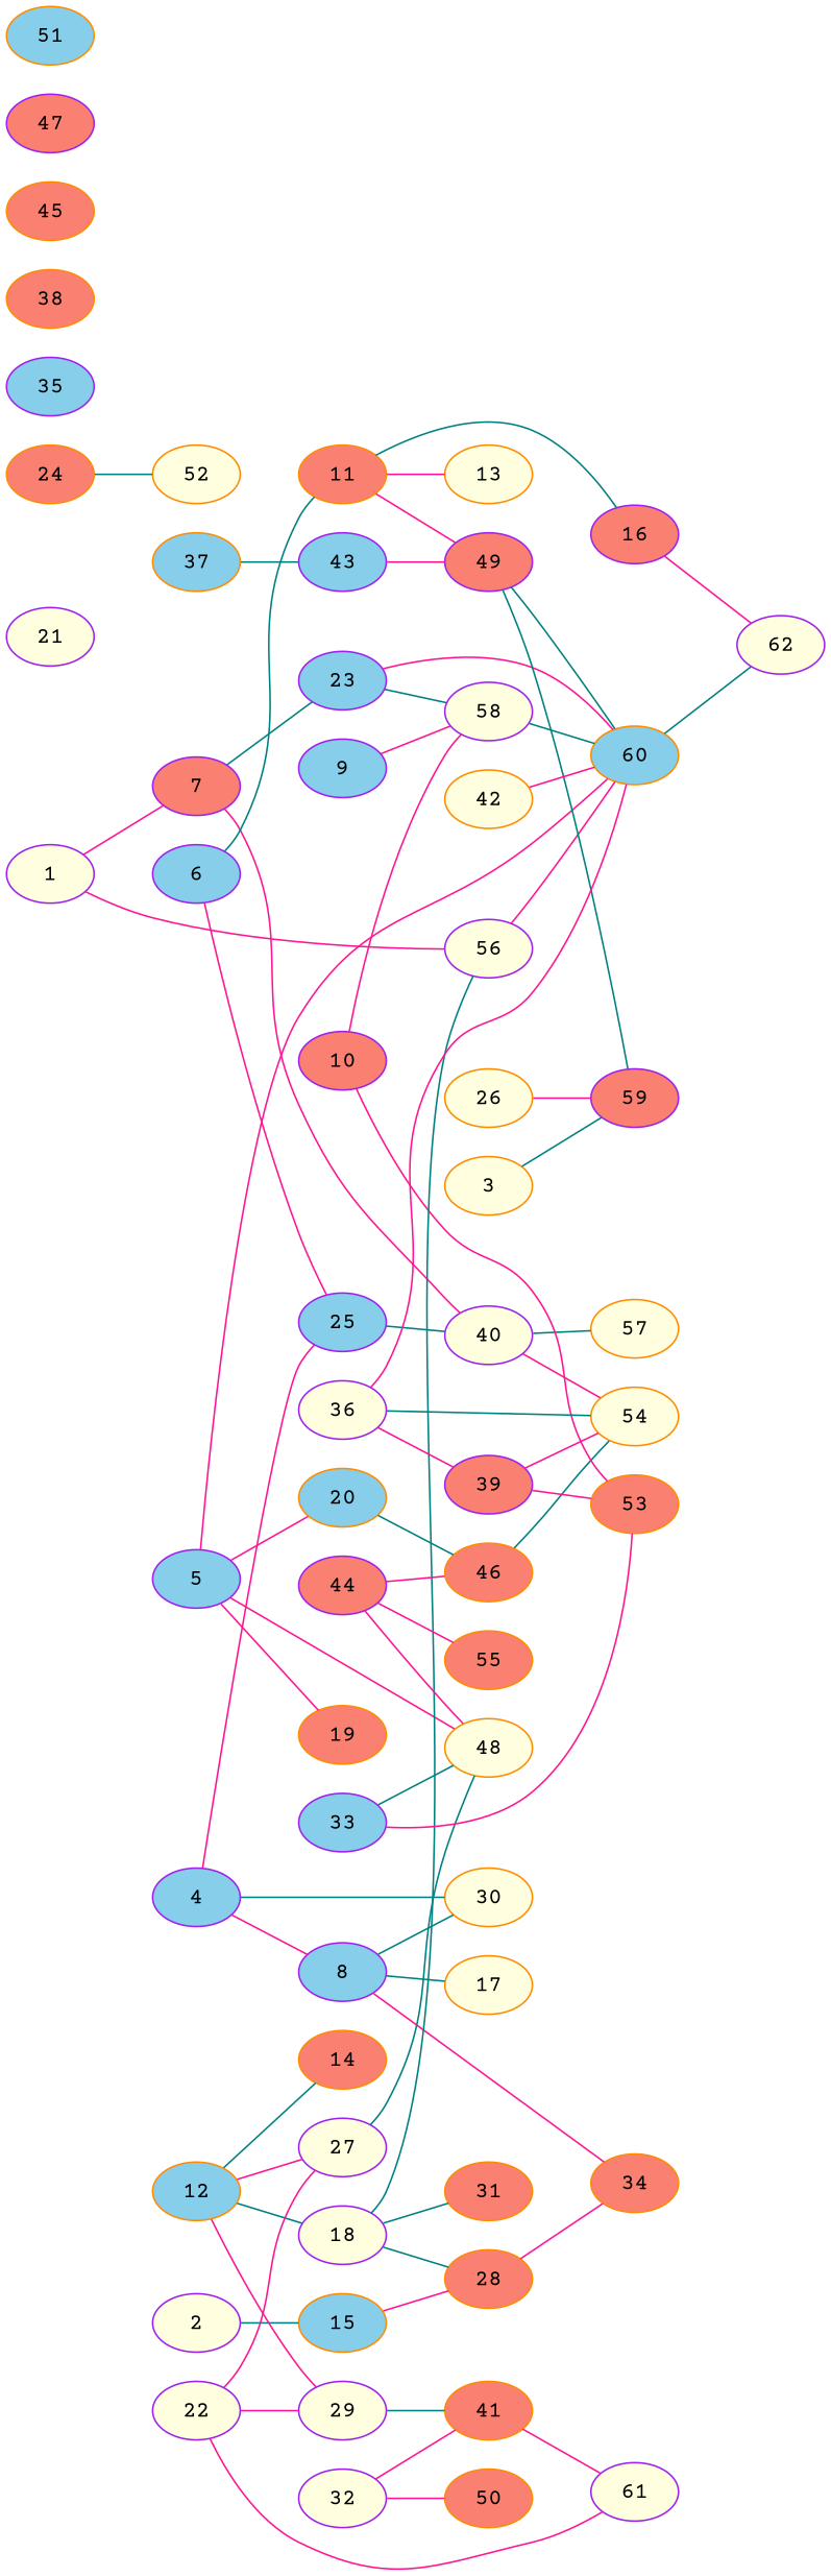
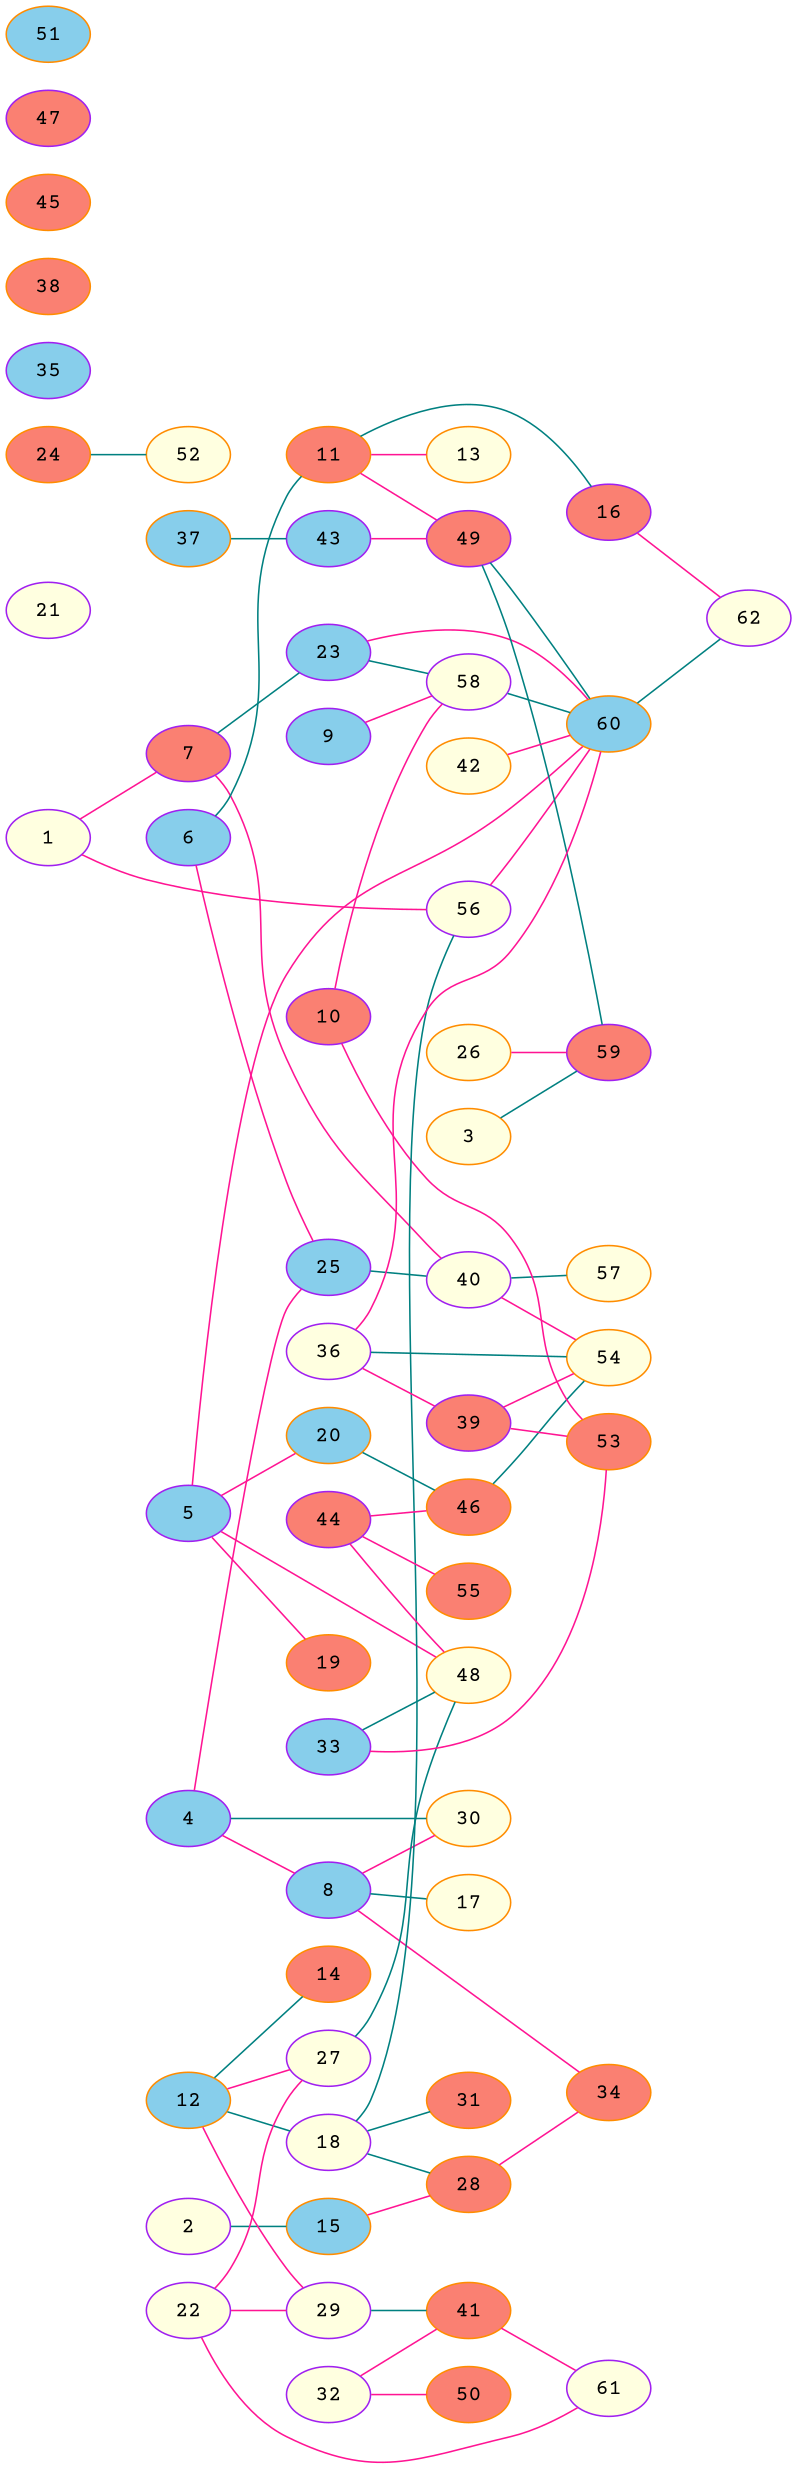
  graph {
    fontname="Courier Prime"
    rankdir=LR
    node [color=purple fillcolor=lightyellow fontname="Courier Prime" style=filled]
    edge [color=deeppink fontname="Courier Prime"]
    7 [fillcolor=salmon]
    1
    56
    23 [fillcolor=skyblue]
    40
    60 [color=darkorange fillcolor=skyblue]
    15 [color=darkorange fillcolor=skyblue]
    2
    28 [color=darkorange fillcolor=salmon]
    3 [color=darkorange]
    59 [fillcolor=salmon]
    4 [fillcolor=skyblue]
    8 [fillcolor=skyblue]
    25 [fillcolor=skyblue]
    30 [color=darkorange]
    17 [color=darkorange]
    34 [color=darkorange fillcolor=salmon]
    5 [fillcolor=skyblue]
    19 [color=darkorange fillcolor=salmon]
    20 [color=darkorange fillcolor=skyblue]
    48 [color=darkorange]
    46 [color=darkorange fillcolor=salmon]
    62
    6 [fillcolor=skyblue]
    11 [color=darkorange fillcolor=salmon]
    13 [color=darkorange]
    16 [fillcolor=salmon]
    49 [fillcolor=salmon]
    58
    54 [color=darkorange]
    57 [color=darkorange]
    9 [fillcolor=skyblue]
    10 [fillcolor=salmon]
    53 [color=darkorange fillcolor=salmon]
    12 [color=darkorange fillcolor=skyblue]
    14 [color=darkorange fillcolor=salmon]
    18
    27
    29
    31 [color=darkorange fillcolor=salmon]
    41 [color=darkorange fillcolor=salmon]
    21
    22
    61
    24 [color=darkorange fillcolor=salmon]
    52 [color=darkorange]
    26 [color=darkorange]
    32
    50 [color=darkorange fillcolor=salmon]
    33 [fillcolor=skyblue]
    35 [fillcolor=skyblue]
    36
    39 [fillcolor=salmon]
    37 [color=darkorange fillcolor=skyblue]
    43 [fillcolor=skyblue]
    38 [color=darkorange fillcolor=salmon]
    42 [color=darkorange]
    44 [fillcolor=salmon]
    55 [color=darkorange fillcolor=salmon]
    45 [color=darkorange fillcolor=salmon]
    47 [fillcolor=salmon]
    51 [color=darkorange fillcolor=skyblue]
    7 -- 23 [color=teal]
    7 -- 40
    1 -- 7
    1 -- 56
    56 -- 60
    23 -- 60
    23 -- 58 [color=teal]
    40 -- 54
    40 -- 57 [color=teal]
    60 -- 62 [color=teal]
    15 -- 28
    2 -- 15 [color=teal]
    28 -- 34
    3 -- 59 [color=teal]
    4 -- 8
    4 -- 25
    4 -- 30 [color=teal]
-   8 -- 30 [color=teal]
+   8 -- 30
    8 -- 17 [color=teal]
    8 -- 34
    25 -- 40 [color=teal]
    5 -- 60
    5 -- 19
    5 -- 20
    5 -- 48
    20 -- 46 [color=teal]
    46 -- 54 [color=teal]
    6 -- 25
    6 -- 11 [color=teal]
    11 -- 13
    11 -- 16 [color=teal]
    11 -- 49
    16 -- 62
    49 -- 60 [color=teal]
    49 -- 59 [color=teal]
    58 -- 60 [color=teal]
    9 -- 58
    10 -- 58
    10 -- 53
    12 -- 14 [color=teal]
    12 -- 18 [color=teal]
    12 -- 27
    12 -- 29
    18 -- 56 [color=teal]
    18 -- 28 [color=teal]
    18 -- 31 [color=teal]
    27 -- 48 [color=teal]
    29 -- 41 [color=teal]
    41 -- 61
    22 -- 27
    22 -- 29
    22 -- 61
    24 -- 52 [color=teal]
    26 -- 59
    32 -- 41
    32 -- 50
    33 -- 48 [color=teal]
    33 -- 53
    36 -- 60
    36 -- 54 [color=teal]
    36 -- 39
    39 -- 54
    39 -- 53
    37 -- 43 [color=teal]
    43 -- 49
    42 -- 60
    44 -- 48
    44 -- 46
    44 -- 55
  }
